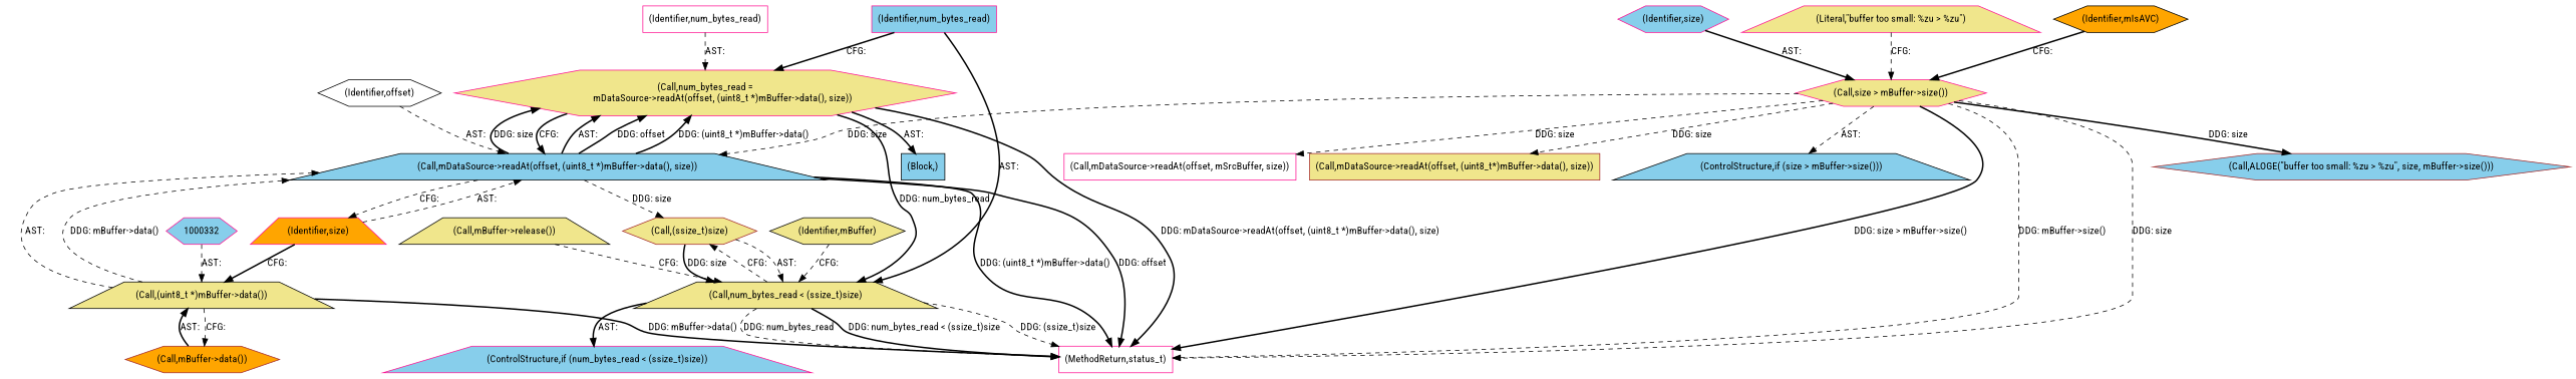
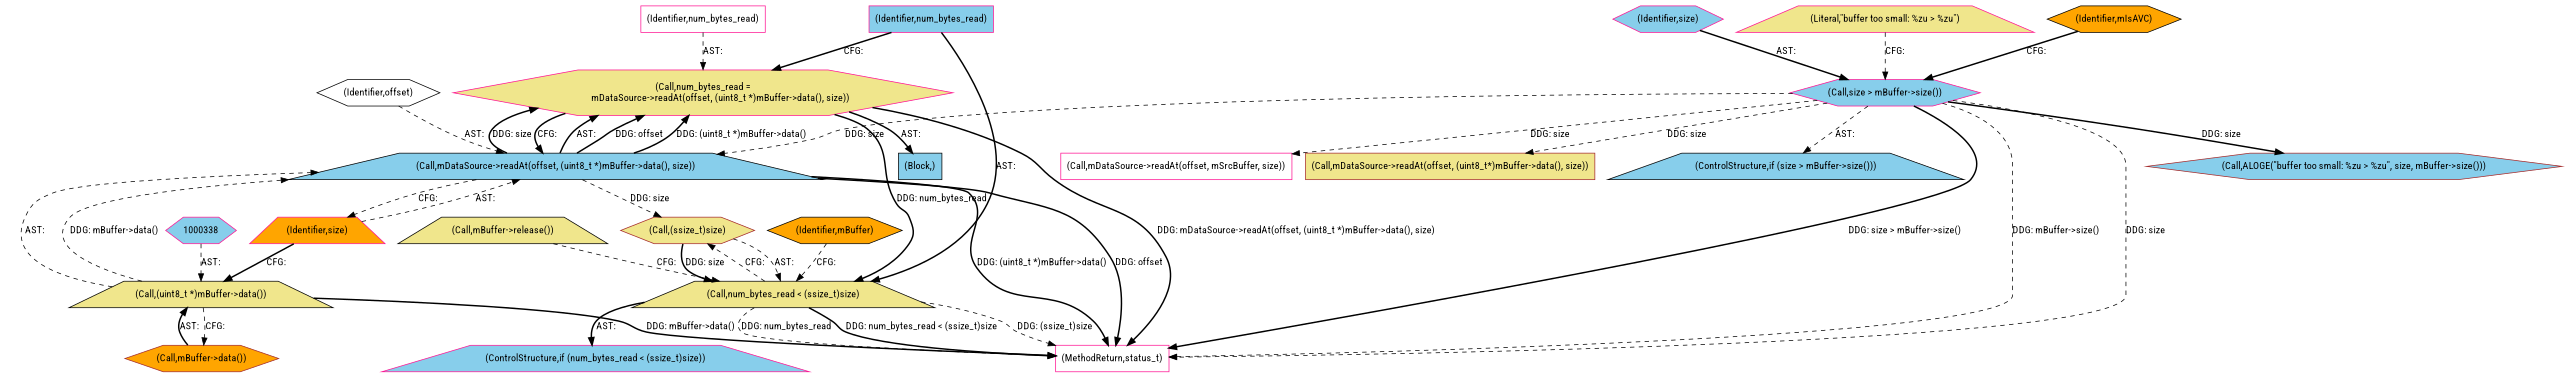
  digraph {
    fontname="Roboto Condensed"
    node [color=deeppink fillcolor=skyblue fontname="Roboto Condensed" shape=hexagon style=filled]
    edge [fontname="Roboto Condensed" style=bold]
    n1 [fillcolor=khaki label="(Call,num_bytes_read =\n                mDataSource->readAt(offset, (uint8_t *)mBuffer->data(), size))"]
    n2 [color=black label="(Call,mDataSource->readAt(offset, (uint8_t *)mBuffer->data(), size))" shape=trapezium]
    n3 [color=black fillcolor=khaki label="(Call,num_bytes_read < (ssize_t)size)" shape=trapezium]
    n4 [fillcolor=white label="(MethodReturn,status_t)" shape=box]
    n5 [color=black label="(Block,)" shape=box]
    n6 [color=brown fillcolor=khaki label="(Call,(ssize_t)size)"]
    n7 [fillcolor=orange label="(Identifier,size)" shape=trapezium]
    n8 [label="(ControlStructure,if (num_bytes_read < (ssize_t)size))" shape=trapezium]
    n9 [color=black fillcolor=khaki label="(Call,(uint8_t *)mBuffer->data())" shape=trapezium]
    n10 [color=brown fillcolor=orange label="(Call,mBuffer->data())"]
-   n11 [fillcolor=khaki label="(Call,size > mBuffer->size())"]
+   n11 [label="(Call,size > mBuffer->size())"]
    n12 [color=brown label="(Call,ALOGE(\"buffer too small: %zu > %zu\", size, mBuffer->size()))"]
    n13 [fillcolor=white label="(Call,mDataSource->readAt(offset, mSrcBuffer, size))" shape=box]
    n14 [color=brown fillcolor=khaki label="(Call,mDataSource->readAt(offset, (uint8_t*)mBuffer->data(), size))" shape=box]
    n15 [color=black label="(ControlStructure,if (size > mBuffer->size()))" shape=trapezium]
    n16 [color=black fillcolor=khaki label="(Call,mBuffer->release())" shape=trapezium]
    n17 [label="(Identifier,size)"]
    n18 [fillcolor=khaki label="(Literal,\"buffer too small: %zu > %zu\")" shape=trapezium]
    n19 [color=black fillcolor=orange label="(Identifier,mIsAVC)"]
    n20 [label="(Identifier,num_bytes_read)" shape=box]
    n21 [color=black fillcolor=white label="(Identifier,offset)"]
-   n22 [color=black fillcolor=khaki label="(Identifier,mBuffer)"]
+   n22 [color=black fillcolor=orange label="(Identifier,mBuffer)"]
    n23 [fillcolor=white label="(Identifier,num_bytes_read)" shape=box]
-   1000338 [label=1000332]
+   1000338
    n1 -> n2 [label="CFG: "]
    n1 -> n3 [label="DDG: num_bytes_read"]
    n1 -> n4 [label="DDG: mDataSource->readAt(offset, (uint8_t *)mBuffer->data(), size)"]
    n1 -> n5 [label="AST: "]
    n2 -> n1 [label="AST: "]
    n2 -> n1 [label="DDG: offset"]
    n2 -> n1 [label="DDG: (uint8_t *)mBuffer->data()"]
    n2 -> n1 [label="DDG: size"]
    n2 -> n4 [label="DDG: offset"]
    n2 -> n4 [label="DDG: (uint8_t *)mBuffer->data()"]
    n2 -> n6 [label="DDG: size" style=dashed]
    n2 -> n7 [label="CFG: " style=dashed]
    n3 -> n4 [label="DDG: (ssize_t)size" style=dashed]
    n3 -> n4 [label="DDG: num_bytes_read" style=dashed]
    n3 -> n4 [label="DDG: num_bytes_read < (ssize_t)size"]
    n3 -> n6 [label="CFG: " style=dashed]
    n3 -> n8 [label="AST: "]
    n6 -> n3 [label="AST: " style=dashed]
    n6 -> n3 [label="DDG: size"]
    n7 -> n2 [label="AST: " style=dashed]
    n7 -> n9 [label="CFG: "]
    n9 -> n2 [label="AST: " style=dashed]
    n9 -> n2 [label="DDG: mBuffer->data()" style=dashed]
    n9 -> n4 [label="DDG: mBuffer->data()"]
    n9 -> n10 [label="CFG: " style=dashed]
    n10 -> n9 [label="AST: "]
    n11 -> n2 [label="DDG: size" style=dashed]
    n11 -> n4 [label="DDG: size > mBuffer->size()"]
    n11 -> n4 [label="DDG: mBuffer->size()" style=dashed]
    n11 -> n4 [label="DDG: size" style=dashed]
    n11 -> n12 [label="DDG: size"]
    n11 -> n13 [label="DDG: size" style=dashed]
    n11 -> n14 [label="DDG: size" style=dashed]
    n11 -> n15 [label="AST: " style=dashed]
    n16 -> n3 [label="CFG: " style=dashed]
    n17 -> n11 [label="AST: "]
    n18 -> n11 [label="CFG: " style=dashed]
    n19 -> n11 [label="CFG: "]
    n20 -> n1 [label="CFG: "]
    n20 -> n3 [label="AST: "]
    n21 -> n2 [label="AST: " style=dashed]
    n22 -> n3 [label="CFG: " style=dashed]
    n23 -> n1 [label="AST: " style=dashed]
    1000338 -> n9 [label="AST: " style=dashed]
  }
